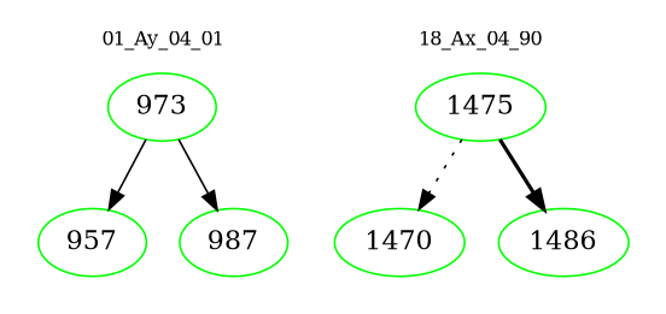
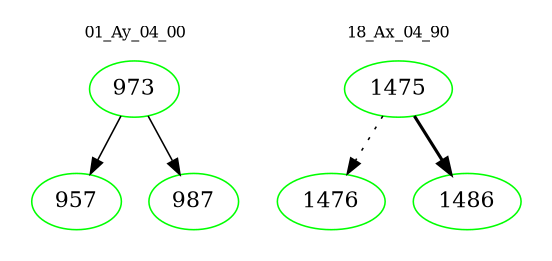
  digraph {
    node [color=green]
    edge [color=black style=solid]
    n1 [label=973]
    n2 [label=957]
    n3 [label=987]
    n4 [label=1475]
-   n5 [label=1470]
+   n5 [label=1476]
    n6 [label=1486]
    subgraph cluster_1 {
      color=white
      fontsize=10
-     label="01_Ay_04_01"
+     label="01_Ay_04_00"
      n1
      n2
      n3
    }
    subgraph cluster_2 {
      color=white
      fontsize=10
      label="18_Ax_04_90"
      n4
      n5
      n6
    }
    n1 -> n2
    n1 -> n3
    n4 -> n5 [style=dotted]
    n4 -> n6 [style=bold]
  }
